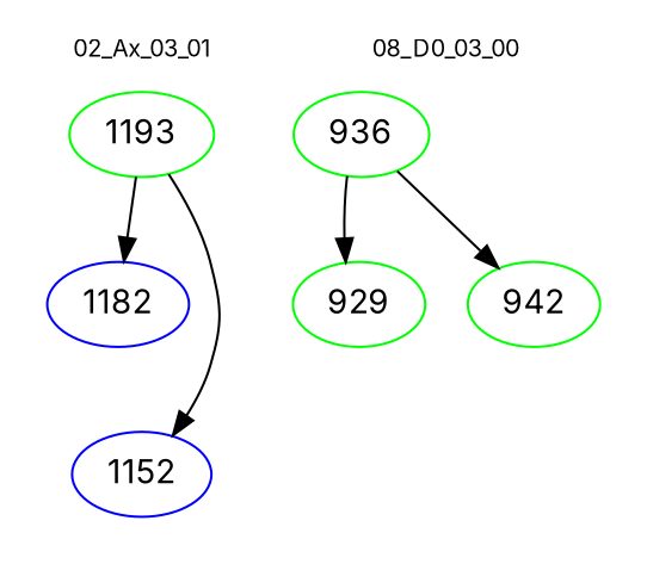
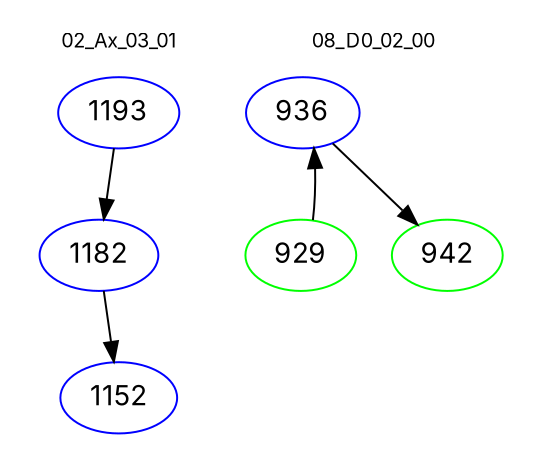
  digraph {
    fontname=Inter
    node [color=blue fontname=Inter]
    edge [color=black fontname=Inter]
    n1 [label=1182]
    n2 [label=1152]
-   n3 [color=green label=1193]
-   n4 [color=green label=936]
+   n3 [label=1193]
+   n4 [label=936]
    n5 [color=green label=929]
    n6 [color=green label=942]
    subgraph cluster_1 {
      color=white
      fontsize=10
      label="02_Ax_03_01"
      n1
      n2
      n3
    }
    subgraph cluster_2 {
      color=white
      fontsize=10
-     label="08_D0_03_00"
+     label="08_D0_02_00"
      n4
      n5
      n6
    }
-   n3 -> n2
+   n1 -> n2
    n3 -> n1
-   n4 -> n5
+   n5 -> n4
    n4 -> n6
  }
